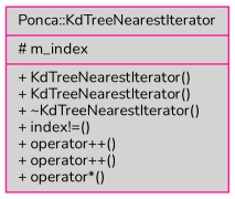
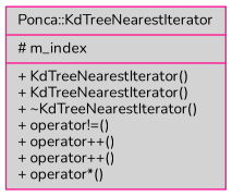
  digraph {
    fontname=Nunito
-   n1 [color=deeppink fillcolor=lightgrey fontcolor=black fontname=Nunito fontsize=10 height=0.2 label="{Ponca::KdTreeNearestIterator\n|# m_index\l|+ KdTreeNearestIterator()\l+ KdTreeNearestIterator()\l+ ~KdTreeNearestIterator()\l+ index!=()\l+ operator++()\l+ operator++()\l+ operator*()\l}" shape=record style=filled width=0.4]
+   n1 [color=deeppink fillcolor=lightgrey fontcolor=black fontname=Nunito fontsize=10 height=0.2 label="{Ponca::KdTreeNearestIterator\n|# m_index\l|+ KdTreeNearestIterator()\l+ KdTreeNearestIterator()\l+ ~KdTreeNearestIterator()\l+ operator!=()\l+ operator++()\l+ operator++()\l+ operator*()\l}" shape=record style=filled width=0.4]
  }
